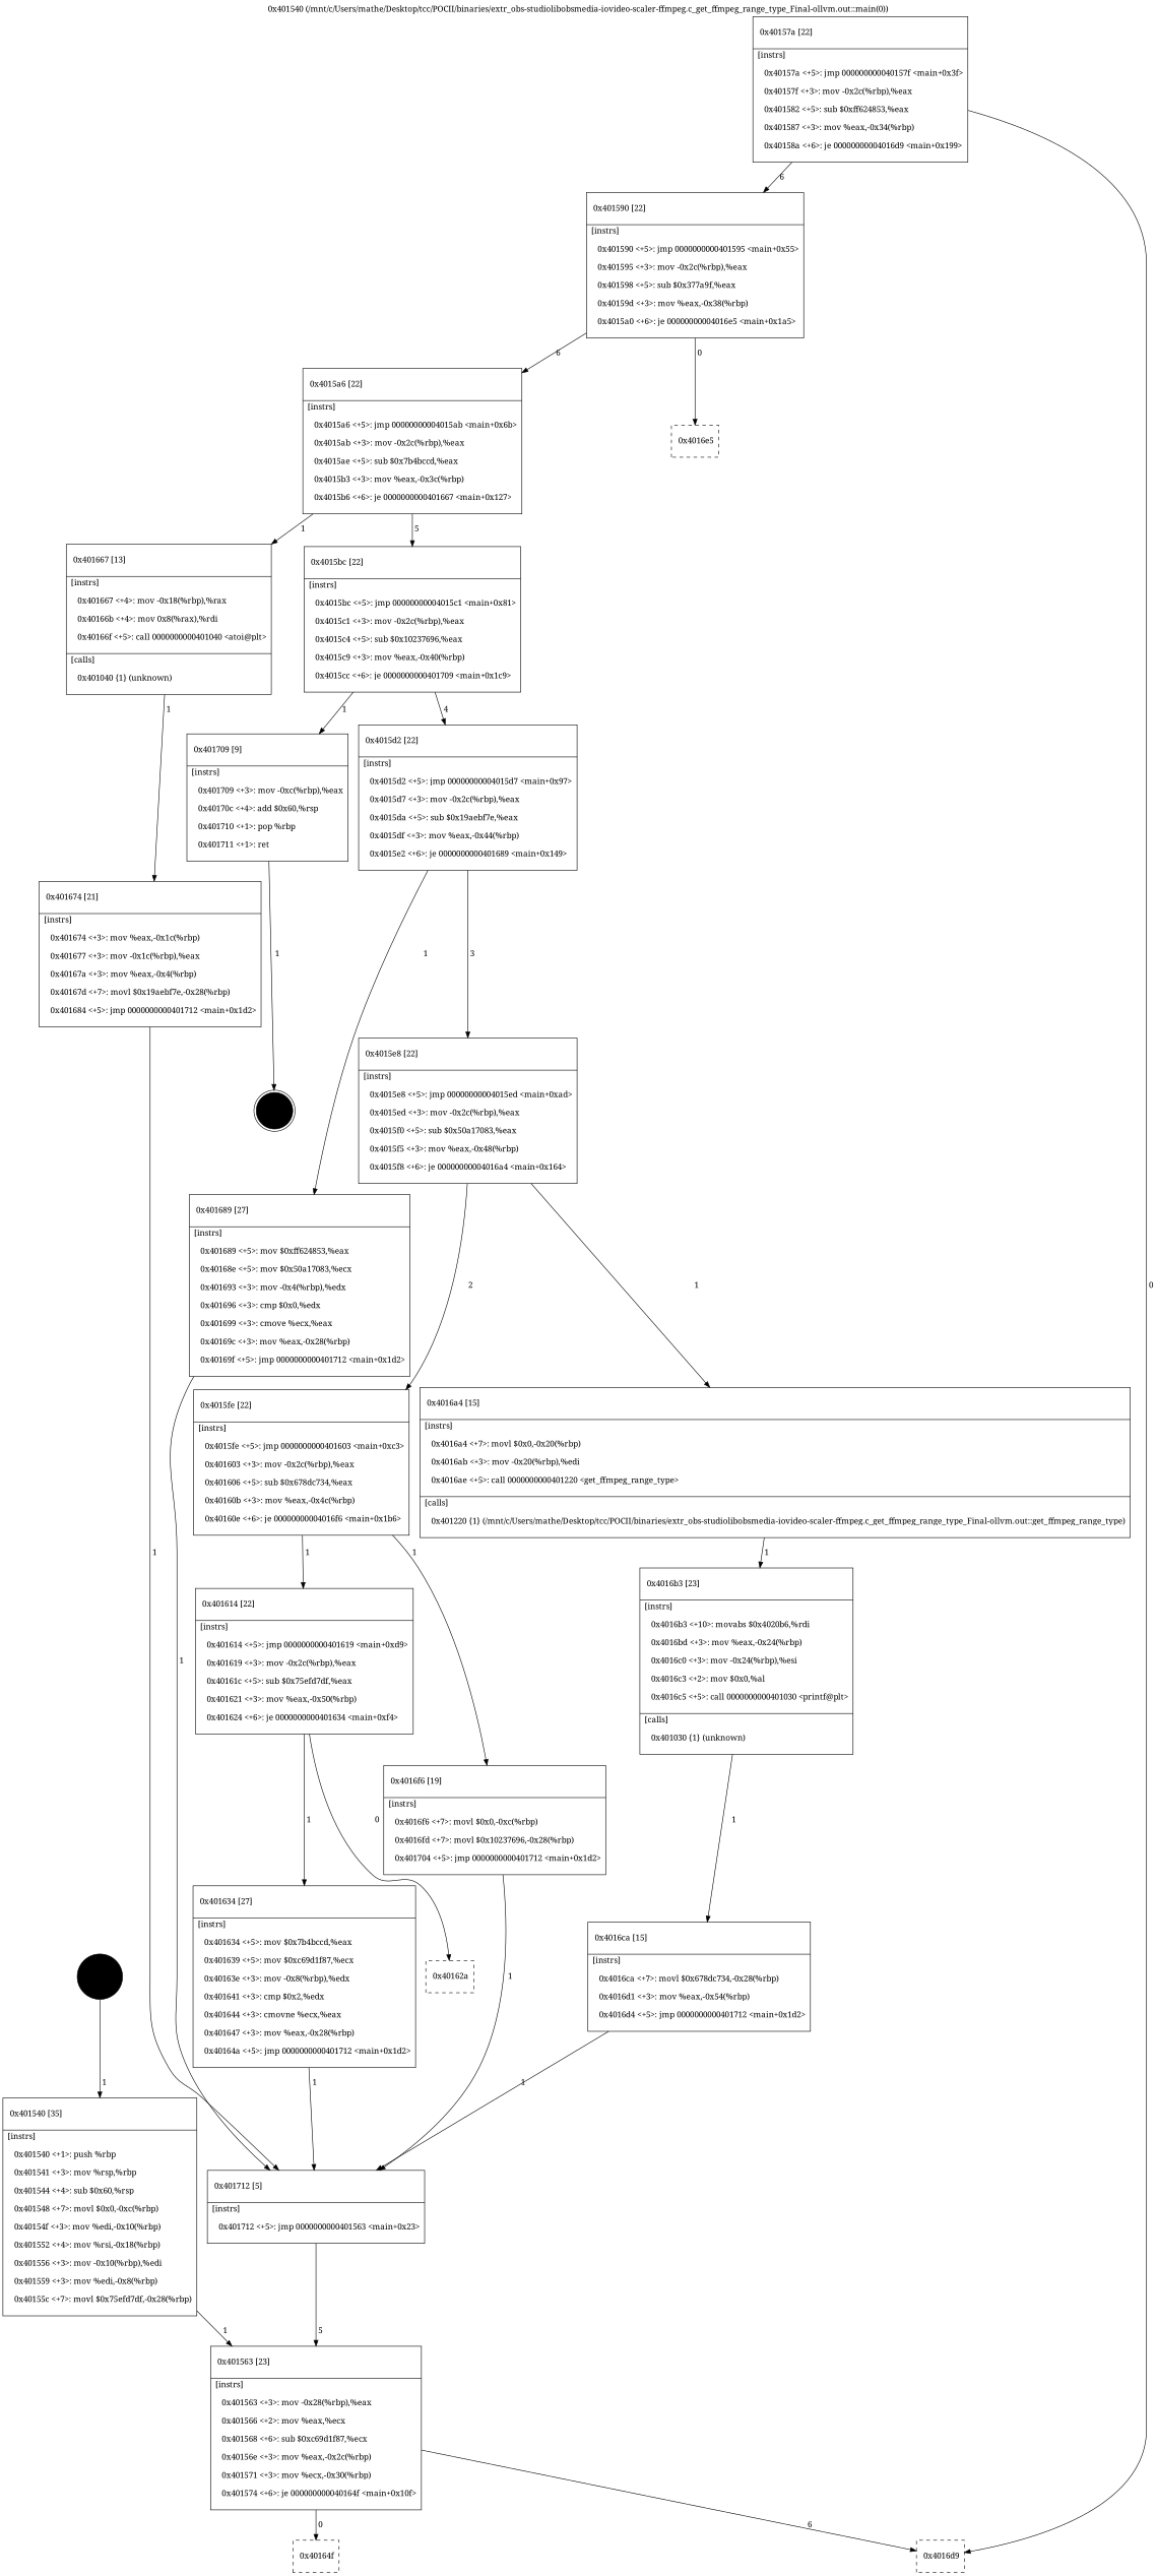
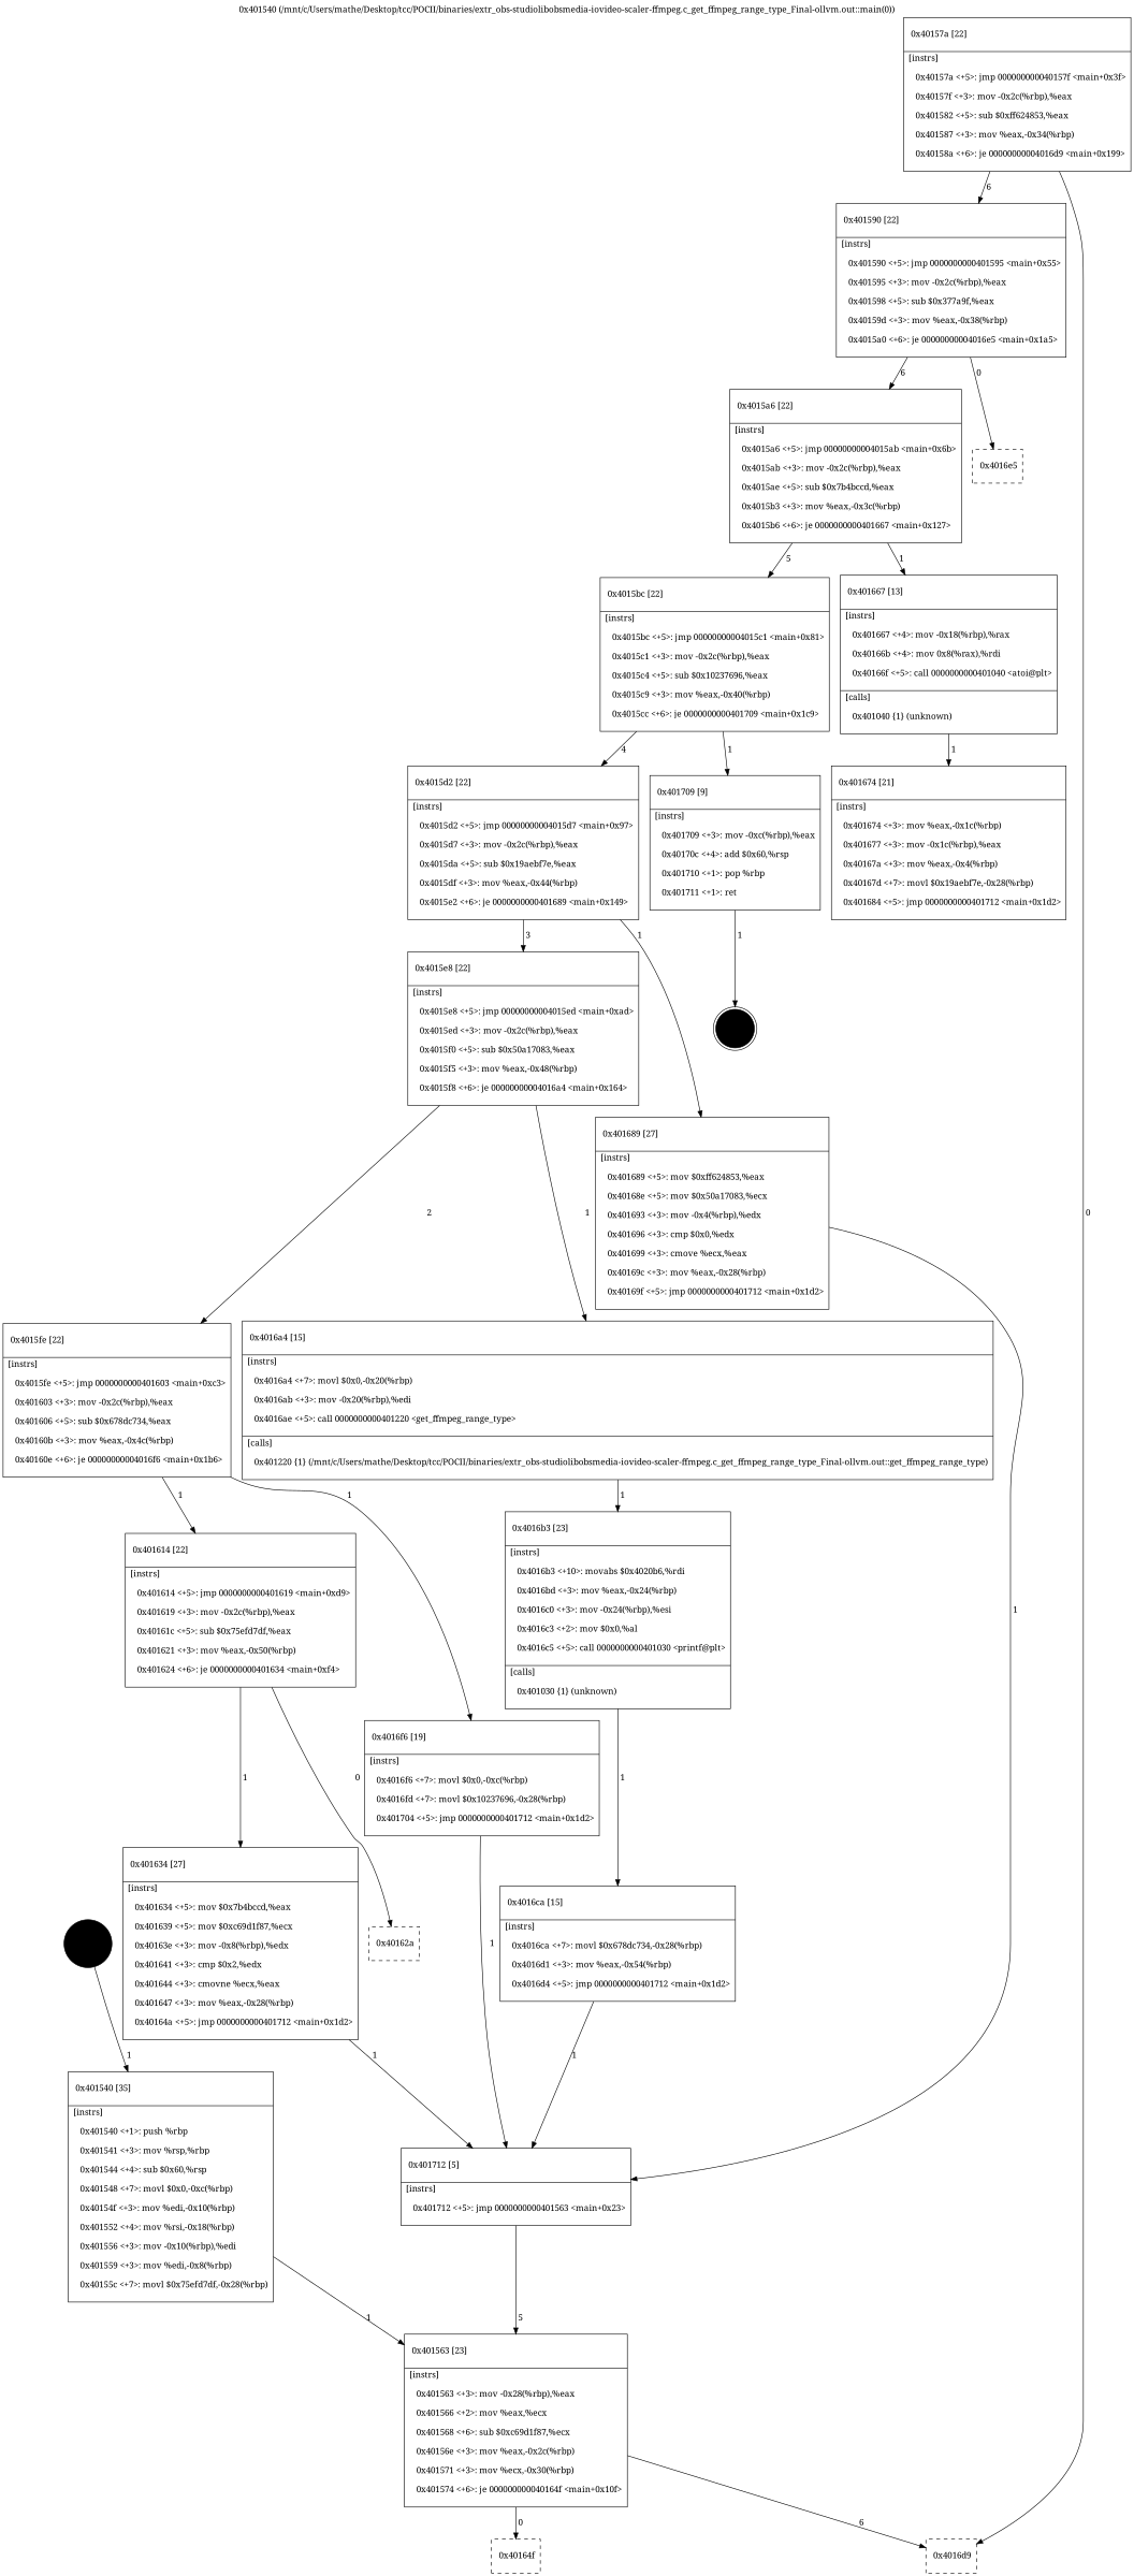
  digraph {
    fontname="Noto Serif"
    label="0x401540 (/mnt/c/Users/mathe/Desktop/tcc/POCII/binaries/extr_obs-studiolibobsmedia-iovideo-scaler-ffmpeg.c_get_ffmpeg_range_type_Final-ollvm.out::main(0))"
    labelloc=t
    node [fontname="Noto Serif" shape=record]
    edge [fontname="Noto Serif"]
    Entry [fillcolor=black height=0.3 shape=circle style=filled width=0.3]
    n2 [label="{\n     0x401540 [35]\l\n     | [instrs]\l\n     &nbsp;&nbsp;0x401540 \<+1\>: push %rbp\l\n     &nbsp;&nbsp;0x401541 \<+3\>: mov %rsp,%rbp\l\n     &nbsp;&nbsp;0x401544 \<+4\>: sub $0x60,%rsp\l\n     &nbsp;&nbsp;0x401548 \<+7\>: movl $0x0,-0xc(%rbp)\l\n     &nbsp;&nbsp;0x40154f \<+3\>: mov %edi,-0x10(%rbp)\l\n     &nbsp;&nbsp;0x401552 \<+4\>: mov %rsi,-0x18(%rbp)\l\n     &nbsp;&nbsp;0x401556 \<+3\>: mov -0x10(%rbp),%edi\l\n     &nbsp;&nbsp;0x401559 \<+3\>: mov %edi,-0x8(%rbp)\l\n     &nbsp;&nbsp;0x40155c \<+7\>: movl $0x75efd7df,-0x28(%rbp)\l\n  }"]
    n3 [label="{\n     0x401563 [23]\l\n     | [instrs]\l\n     &nbsp;&nbsp;0x401563 \<+3\>: mov -0x28(%rbp),%eax\l\n     &nbsp;&nbsp;0x401566 \<+2\>: mov %eax,%ecx\l\n     &nbsp;&nbsp;0x401568 \<+6\>: sub $0xc69d1f87,%ecx\l\n     &nbsp;&nbsp;0x40156e \<+3\>: mov %eax,-0x2c(%rbp)\l\n     &nbsp;&nbsp;0x401571 \<+3\>: mov %ecx,-0x30(%rbp)\l\n     &nbsp;&nbsp;0x401574 \<+6\>: je 000000000040164f \<main+0x10f\>\l\n  }"]
    n4 [label="{\n     0x40164f\l\n  }" style=dashed]
    n5 [label="{\n     0x4016d9\l\n  }" style=dashed]
    n6 [label="{\n     0x40157a [22]\l\n     | [instrs]\l\n     &nbsp;&nbsp;0x40157a \<+5\>: jmp 000000000040157f \<main+0x3f\>\l\n     &nbsp;&nbsp;0x40157f \<+3\>: mov -0x2c(%rbp),%eax\l\n     &nbsp;&nbsp;0x401582 \<+5\>: sub $0xff624853,%eax\l\n     &nbsp;&nbsp;0x401587 \<+3\>: mov %eax,-0x34(%rbp)\l\n     &nbsp;&nbsp;0x40158a \<+6\>: je 00000000004016d9 \<main+0x199\>\l\n  }"]
    n7 [label="{\n     0x401590 [22]\l\n     | [instrs]\l\n     &nbsp;&nbsp;0x401590 \<+5\>: jmp 0000000000401595 \<main+0x55\>\l\n     &nbsp;&nbsp;0x401595 \<+3\>: mov -0x2c(%rbp),%eax\l\n     &nbsp;&nbsp;0x401598 \<+5\>: sub $0x377a9f,%eax\l\n     &nbsp;&nbsp;0x40159d \<+3\>: mov %eax,-0x38(%rbp)\l\n     &nbsp;&nbsp;0x4015a0 \<+6\>: je 00000000004016e5 \<main+0x1a5\>\l\n  }"]
    n8 [label="{\n     0x4016e5\l\n  }" style=dashed]
    n9 [label="{\n     0x4015a6 [22]\l\n     | [instrs]\l\n     &nbsp;&nbsp;0x4015a6 \<+5\>: jmp 00000000004015ab \<main+0x6b\>\l\n     &nbsp;&nbsp;0x4015ab \<+3\>: mov -0x2c(%rbp),%eax\l\n     &nbsp;&nbsp;0x4015ae \<+5\>: sub $0x7b4bccd,%eax\l\n     &nbsp;&nbsp;0x4015b3 \<+3\>: mov %eax,-0x3c(%rbp)\l\n     &nbsp;&nbsp;0x4015b6 \<+6\>: je 0000000000401667 \<main+0x127\>\l\n  }"]
    Exit [fillcolor=black height=0.3 peripheries=2 shape=circle style=filled width=0.3]
    n11 [label="{\n     0x401667 [13]\l\n     | [instrs]\l\n     &nbsp;&nbsp;0x401667 \<+4\>: mov -0x18(%rbp),%rax\l\n     &nbsp;&nbsp;0x40166b \<+4\>: mov 0x8(%rax),%rdi\l\n     &nbsp;&nbsp;0x40166f \<+5\>: call 0000000000401040 \<atoi@plt\>\l\n     | [calls]\l\n     &nbsp;&nbsp;0x401040 \{1\} (unknown)\l\n  }"]
    n12 [label="{\n     0x4015bc [22]\l\n     | [instrs]\l\n     &nbsp;&nbsp;0x4015bc \<+5\>: jmp 00000000004015c1 \<main+0x81\>\l\n     &nbsp;&nbsp;0x4015c1 \<+3\>: mov -0x2c(%rbp),%eax\l\n     &nbsp;&nbsp;0x4015c4 \<+5\>: sub $0x10237696,%eax\l\n     &nbsp;&nbsp;0x4015c9 \<+3\>: mov %eax,-0x40(%rbp)\l\n     &nbsp;&nbsp;0x4015cc \<+6\>: je 0000000000401709 \<main+0x1c9\>\l\n  }"]
    n13 [label="{\n     0x4016ca [15]\l\n     | [instrs]\l\n     &nbsp;&nbsp;0x4016ca \<+7\>: movl $0x678dc734,-0x28(%rbp)\l\n     &nbsp;&nbsp;0x4016d1 \<+3\>: mov %eax,-0x54(%rbp)\l\n     &nbsp;&nbsp;0x4016d4 \<+5\>: jmp 0000000000401712 \<main+0x1d2\>\l\n  }"]
    n14 [label="{\n     0x401712 [5]\l\n     | [instrs]\l\n     &nbsp;&nbsp;0x401712 \<+5\>: jmp 0000000000401563 \<main+0x23\>\l\n  }"]
    n15 [label="{\n     0x401674 [21]\l\n     | [instrs]\l\n     &nbsp;&nbsp;0x401674 \<+3\>: mov %eax,-0x1c(%rbp)\l\n     &nbsp;&nbsp;0x401677 \<+3\>: mov -0x1c(%rbp),%eax\l\n     &nbsp;&nbsp;0x40167a \<+3\>: mov %eax,-0x4(%rbp)\l\n     &nbsp;&nbsp;0x40167d \<+7\>: movl $0x19aebf7e,-0x28(%rbp)\l\n     &nbsp;&nbsp;0x401684 \<+5\>: jmp 0000000000401712 \<main+0x1d2\>\l\n  }"]
    n16 [label="{\n     0x401709 [9]\l\n     | [instrs]\l\n     &nbsp;&nbsp;0x401709 \<+3\>: mov -0xc(%rbp),%eax\l\n     &nbsp;&nbsp;0x40170c \<+4\>: add $0x60,%rsp\l\n     &nbsp;&nbsp;0x401710 \<+1\>: pop %rbp\l\n     &nbsp;&nbsp;0x401711 \<+1\>: ret\l\n  }"]
    n17 [label="{\n     0x4015d2 [22]\l\n     | [instrs]\l\n     &nbsp;&nbsp;0x4015d2 \<+5\>: jmp 00000000004015d7 \<main+0x97\>\l\n     &nbsp;&nbsp;0x4015d7 \<+3\>: mov -0x2c(%rbp),%eax\l\n     &nbsp;&nbsp;0x4015da \<+5\>: sub $0x19aebf7e,%eax\l\n     &nbsp;&nbsp;0x4015df \<+3\>: mov %eax,-0x44(%rbp)\l\n     &nbsp;&nbsp;0x4015e2 \<+6\>: je 0000000000401689 \<main+0x149\>\l\n  }"]
    n18 [label="{\n     0x4016b3 [23]\l\n     | [instrs]\l\n     &nbsp;&nbsp;0x4016b3 \<+10\>: movabs $0x4020b6,%rdi\l\n     &nbsp;&nbsp;0x4016bd \<+3\>: mov %eax,-0x24(%rbp)\l\n     &nbsp;&nbsp;0x4016c0 \<+3\>: mov -0x24(%rbp),%esi\l\n     &nbsp;&nbsp;0x4016c3 \<+2\>: mov $0x0,%al\l\n     &nbsp;&nbsp;0x4016c5 \<+5\>: call 0000000000401030 \<printf@plt\>\l\n     | [calls]\l\n     &nbsp;&nbsp;0x401030 \{1\} (unknown)\l\n  }"]
    n19 [label="{\n     0x401689 [27]\l\n     | [instrs]\l\n     &nbsp;&nbsp;0x401689 \<+5\>: mov $0xff624853,%eax\l\n     &nbsp;&nbsp;0x40168e \<+5\>: mov $0x50a17083,%ecx\l\n     &nbsp;&nbsp;0x401693 \<+3\>: mov -0x4(%rbp),%edx\l\n     &nbsp;&nbsp;0x401696 \<+3\>: cmp $0x0,%edx\l\n     &nbsp;&nbsp;0x401699 \<+3\>: cmove %ecx,%eax\l\n     &nbsp;&nbsp;0x40169c \<+3\>: mov %eax,-0x28(%rbp)\l\n     &nbsp;&nbsp;0x40169f \<+5\>: jmp 0000000000401712 \<main+0x1d2\>\l\n  }"]
    n20 [label="{\n     0x4015e8 [22]\l\n     | [instrs]\l\n     &nbsp;&nbsp;0x4015e8 \<+5\>: jmp 00000000004015ed \<main+0xad\>\l\n     &nbsp;&nbsp;0x4015ed \<+3\>: mov -0x2c(%rbp),%eax\l\n     &nbsp;&nbsp;0x4015f0 \<+5\>: sub $0x50a17083,%eax\l\n     &nbsp;&nbsp;0x4015f5 \<+3\>: mov %eax,-0x48(%rbp)\l\n     &nbsp;&nbsp;0x4015f8 \<+6\>: je 00000000004016a4 \<main+0x164\>\l\n  }"]
    n21 [label="{\n     0x4016a4 [15]\l\n     | [instrs]\l\n     &nbsp;&nbsp;0x4016a4 \<+7\>: movl $0x0,-0x20(%rbp)\l\n     &nbsp;&nbsp;0x4016ab \<+3\>: mov -0x20(%rbp),%edi\l\n     &nbsp;&nbsp;0x4016ae \<+5\>: call 0000000000401220 \<get_ffmpeg_range_type\>\l\n     | [calls]\l\n     &nbsp;&nbsp;0x401220 \{1\} (/mnt/c/Users/mathe/Desktop/tcc/POCII/binaries/extr_obs-studiolibobsmedia-iovideo-scaler-ffmpeg.c_get_ffmpeg_range_type_Final-ollvm.out::get_ffmpeg_range_type)\l\n  }"]
    n22 [label="{\n     0x4015fe [22]\l\n     | [instrs]\l\n     &nbsp;&nbsp;0x4015fe \<+5\>: jmp 0000000000401603 \<main+0xc3\>\l\n     &nbsp;&nbsp;0x401603 \<+3\>: mov -0x2c(%rbp),%eax\l\n     &nbsp;&nbsp;0x401606 \<+5\>: sub $0x678dc734,%eax\l\n     &nbsp;&nbsp;0x40160b \<+3\>: mov %eax,-0x4c(%rbp)\l\n     &nbsp;&nbsp;0x40160e \<+6\>: je 00000000004016f6 \<main+0x1b6\>\l\n  }"]
    n23 [label="{\n     0x4016f6 [19]\l\n     | [instrs]\l\n     &nbsp;&nbsp;0x4016f6 \<+7\>: movl $0x0,-0xc(%rbp)\l\n     &nbsp;&nbsp;0x4016fd \<+7\>: movl $0x10237696,-0x28(%rbp)\l\n     &nbsp;&nbsp;0x401704 \<+5\>: jmp 0000000000401712 \<main+0x1d2\>\l\n  }"]
    n24 [label="{\n     0x401614 [22]\l\n     | [instrs]\l\n     &nbsp;&nbsp;0x401614 \<+5\>: jmp 0000000000401619 \<main+0xd9\>\l\n     &nbsp;&nbsp;0x401619 \<+3\>: mov -0x2c(%rbp),%eax\l\n     &nbsp;&nbsp;0x40161c \<+5\>: sub $0x75efd7df,%eax\l\n     &nbsp;&nbsp;0x401621 \<+3\>: mov %eax,-0x50(%rbp)\l\n     &nbsp;&nbsp;0x401624 \<+6\>: je 0000000000401634 \<main+0xf4\>\l\n  }"]
    n25 [label="{\n     0x40162a\l\n  }" style=dashed]
    n26 [label="{\n     0x401634 [27]\l\n     | [instrs]\l\n     &nbsp;&nbsp;0x401634 \<+5\>: mov $0x7b4bccd,%eax\l\n     &nbsp;&nbsp;0x401639 \<+5\>: mov $0xc69d1f87,%ecx\l\n     &nbsp;&nbsp;0x40163e \<+3\>: mov -0x8(%rbp),%edx\l\n     &nbsp;&nbsp;0x401641 \<+3\>: cmp $0x2,%edx\l\n     &nbsp;&nbsp;0x401644 \<+3\>: cmovne %ecx,%eax\l\n     &nbsp;&nbsp;0x401647 \<+3\>: mov %eax,-0x28(%rbp)\l\n     &nbsp;&nbsp;0x40164a \<+5\>: jmp 0000000000401712 \<main+0x1d2\>\l\n  }"]
    Entry -> n2 [label=" 1"]
    n2 -> n3 [label=" 1"]
    n3 -> n4 [label=" 0"]
    n3 -> n5 [label=" 6"]
    n6 -> n5 [label=" 0"]
    n6 -> n7 [label=" 6"]
    n7 -> n8 [label=" 0"]
    n7 -> n9 [label=" 6"]
    n9 -> n11 [label=" 1"]
    n9 -> n12 [label=" 5"]
    n11 -> n15 [label=" 1"]
    n12 -> n16 [label=" 1"]
    n12 -> n17 [label=" 4"]
    n13 -> n14 [label=" 1"]
    n14 -> n3 [label=" 5"]
-   n15 -> n14 [label=" 1"]
    n16 -> Exit [label=" 1"]
    n17 -> n19 [label=" 1"]
    n17 -> n20 [label=" 3"]
    n18 -> n13 [label=" 1"]
    n19 -> n14 [label=" 1"]
    n20 -> n21 [label=" 1"]
    n20 -> n22 [label=" 2"]
    n21 -> n18 [label=" 1"]
    n22 -> n23 [label=" 1"]
    n22 -> n24 [label=" 1"]
    n23 -> n14 [label=" 1"]
    n24 -> n25 [label=" 0"]
    n24 -> n26 [label=" 1"]
    n26 -> n14 [label=" 1"]
  }
